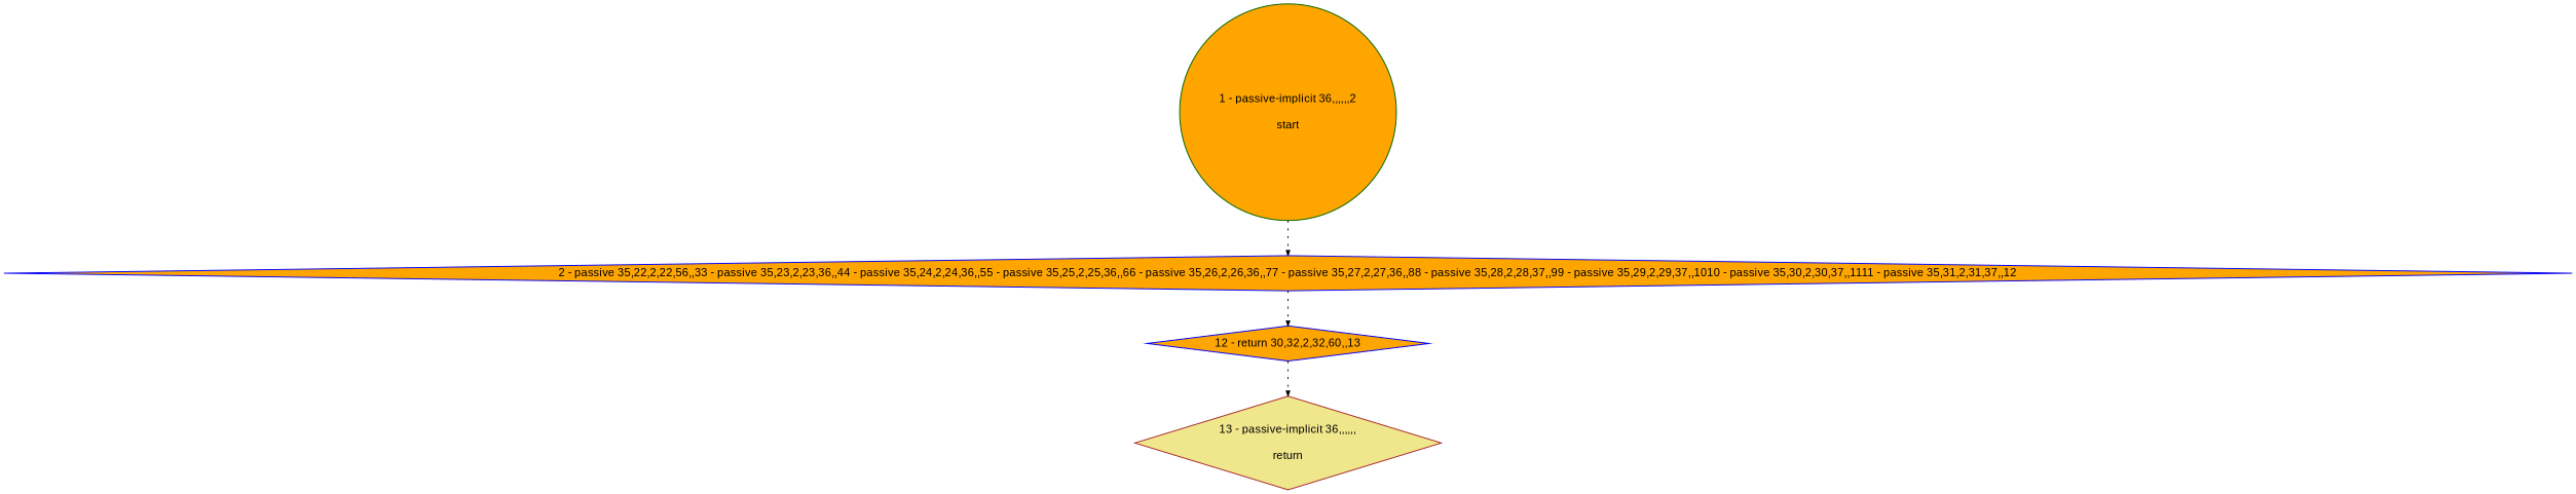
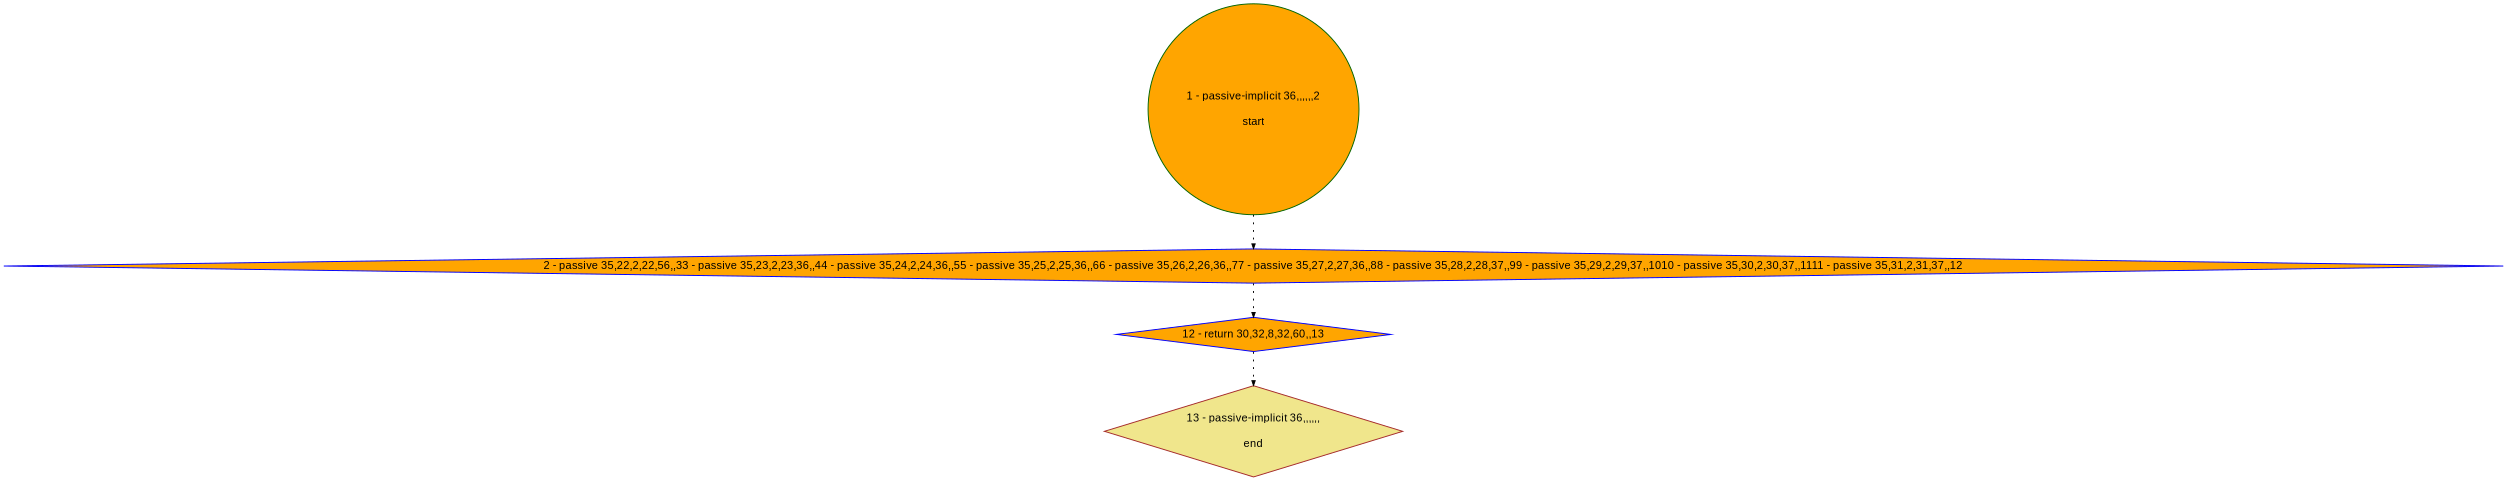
  digraph {
    bgcolor=white
    compound=true
    fillcolor="#FFFFCC"
    fontname=Arial
    fontsize=12
    pack=true
    packmode=clust
    style="rounded,filled"
    node [color="#0000ff" compound=true fillcolor=orange fixedsize=false fontname=Arial fontsize=12 node_initialized=no shape=diamond style=filled]
    edge [arrowhead=normal arrowsize=0.5 arrowtail=none color="#000000" compound=true dir=forward fontcolor=black fontname=Arial fontsize=12 style=dotted]
    n1 [label="2 - passive 35,22,2,22,56,,33 - passive 35,23,2,23,36,,44 - passive 35,24,2,24,36,,55 - passive 35,25,2,25,36,,66 - passive 35,26,2,26,36,,77 - passive 35,27,2,27,36,,88 - passive 35,28,2,28,37,,99 - passive 35,29,2,29,37,,1010 - passive 35,30,2,30,37,,1111 - passive 35,31,2,31,37,,12"]
-   n2 [label="12 - return 30,32,2,32,60,,13"]
-   n3 [color="#a52a2a" fillcolor=khaki label="13 - passive-implicit 36,,,,,,\n\nreturn"]
+   n2 [label="12 - return 30,32,8,32,60,,13"]
+   n3 [color="#a52a2a" fillcolor=khaki label="13 - passive-implicit 36,,,,,,\n\nend"]
    n4 [color="#006400" label="1 - passive-implicit 36,,,,,,2\n\nstart" shape=circle]
    n1 -> n2
    n2 -> n3
    n4 -> n1
  }
